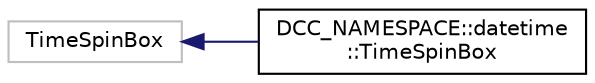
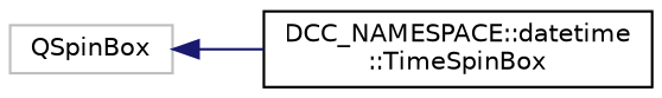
  digraph {
    rankdir=LR
    node [fillcolor=white fontname=Helvetica fontsize=10 shape=record style=filled]
-   n1 [color=grey75 height=0.2 label=TimeSpinBox width=0.4]
+   n1 [color=grey75 height=0.2 label=QSpinBox width=0.4]
    n2 [color=black height=0.2 label="DCC_NAMESPACE::datetime\l::TimeSpinBox" width=0.4]
    n1 -> n2 [color=midnightblue dir=back fontname=Helvetica fontsize=10 labelfontname=Helvetica labelfontsize=10 style=solid]
  }
